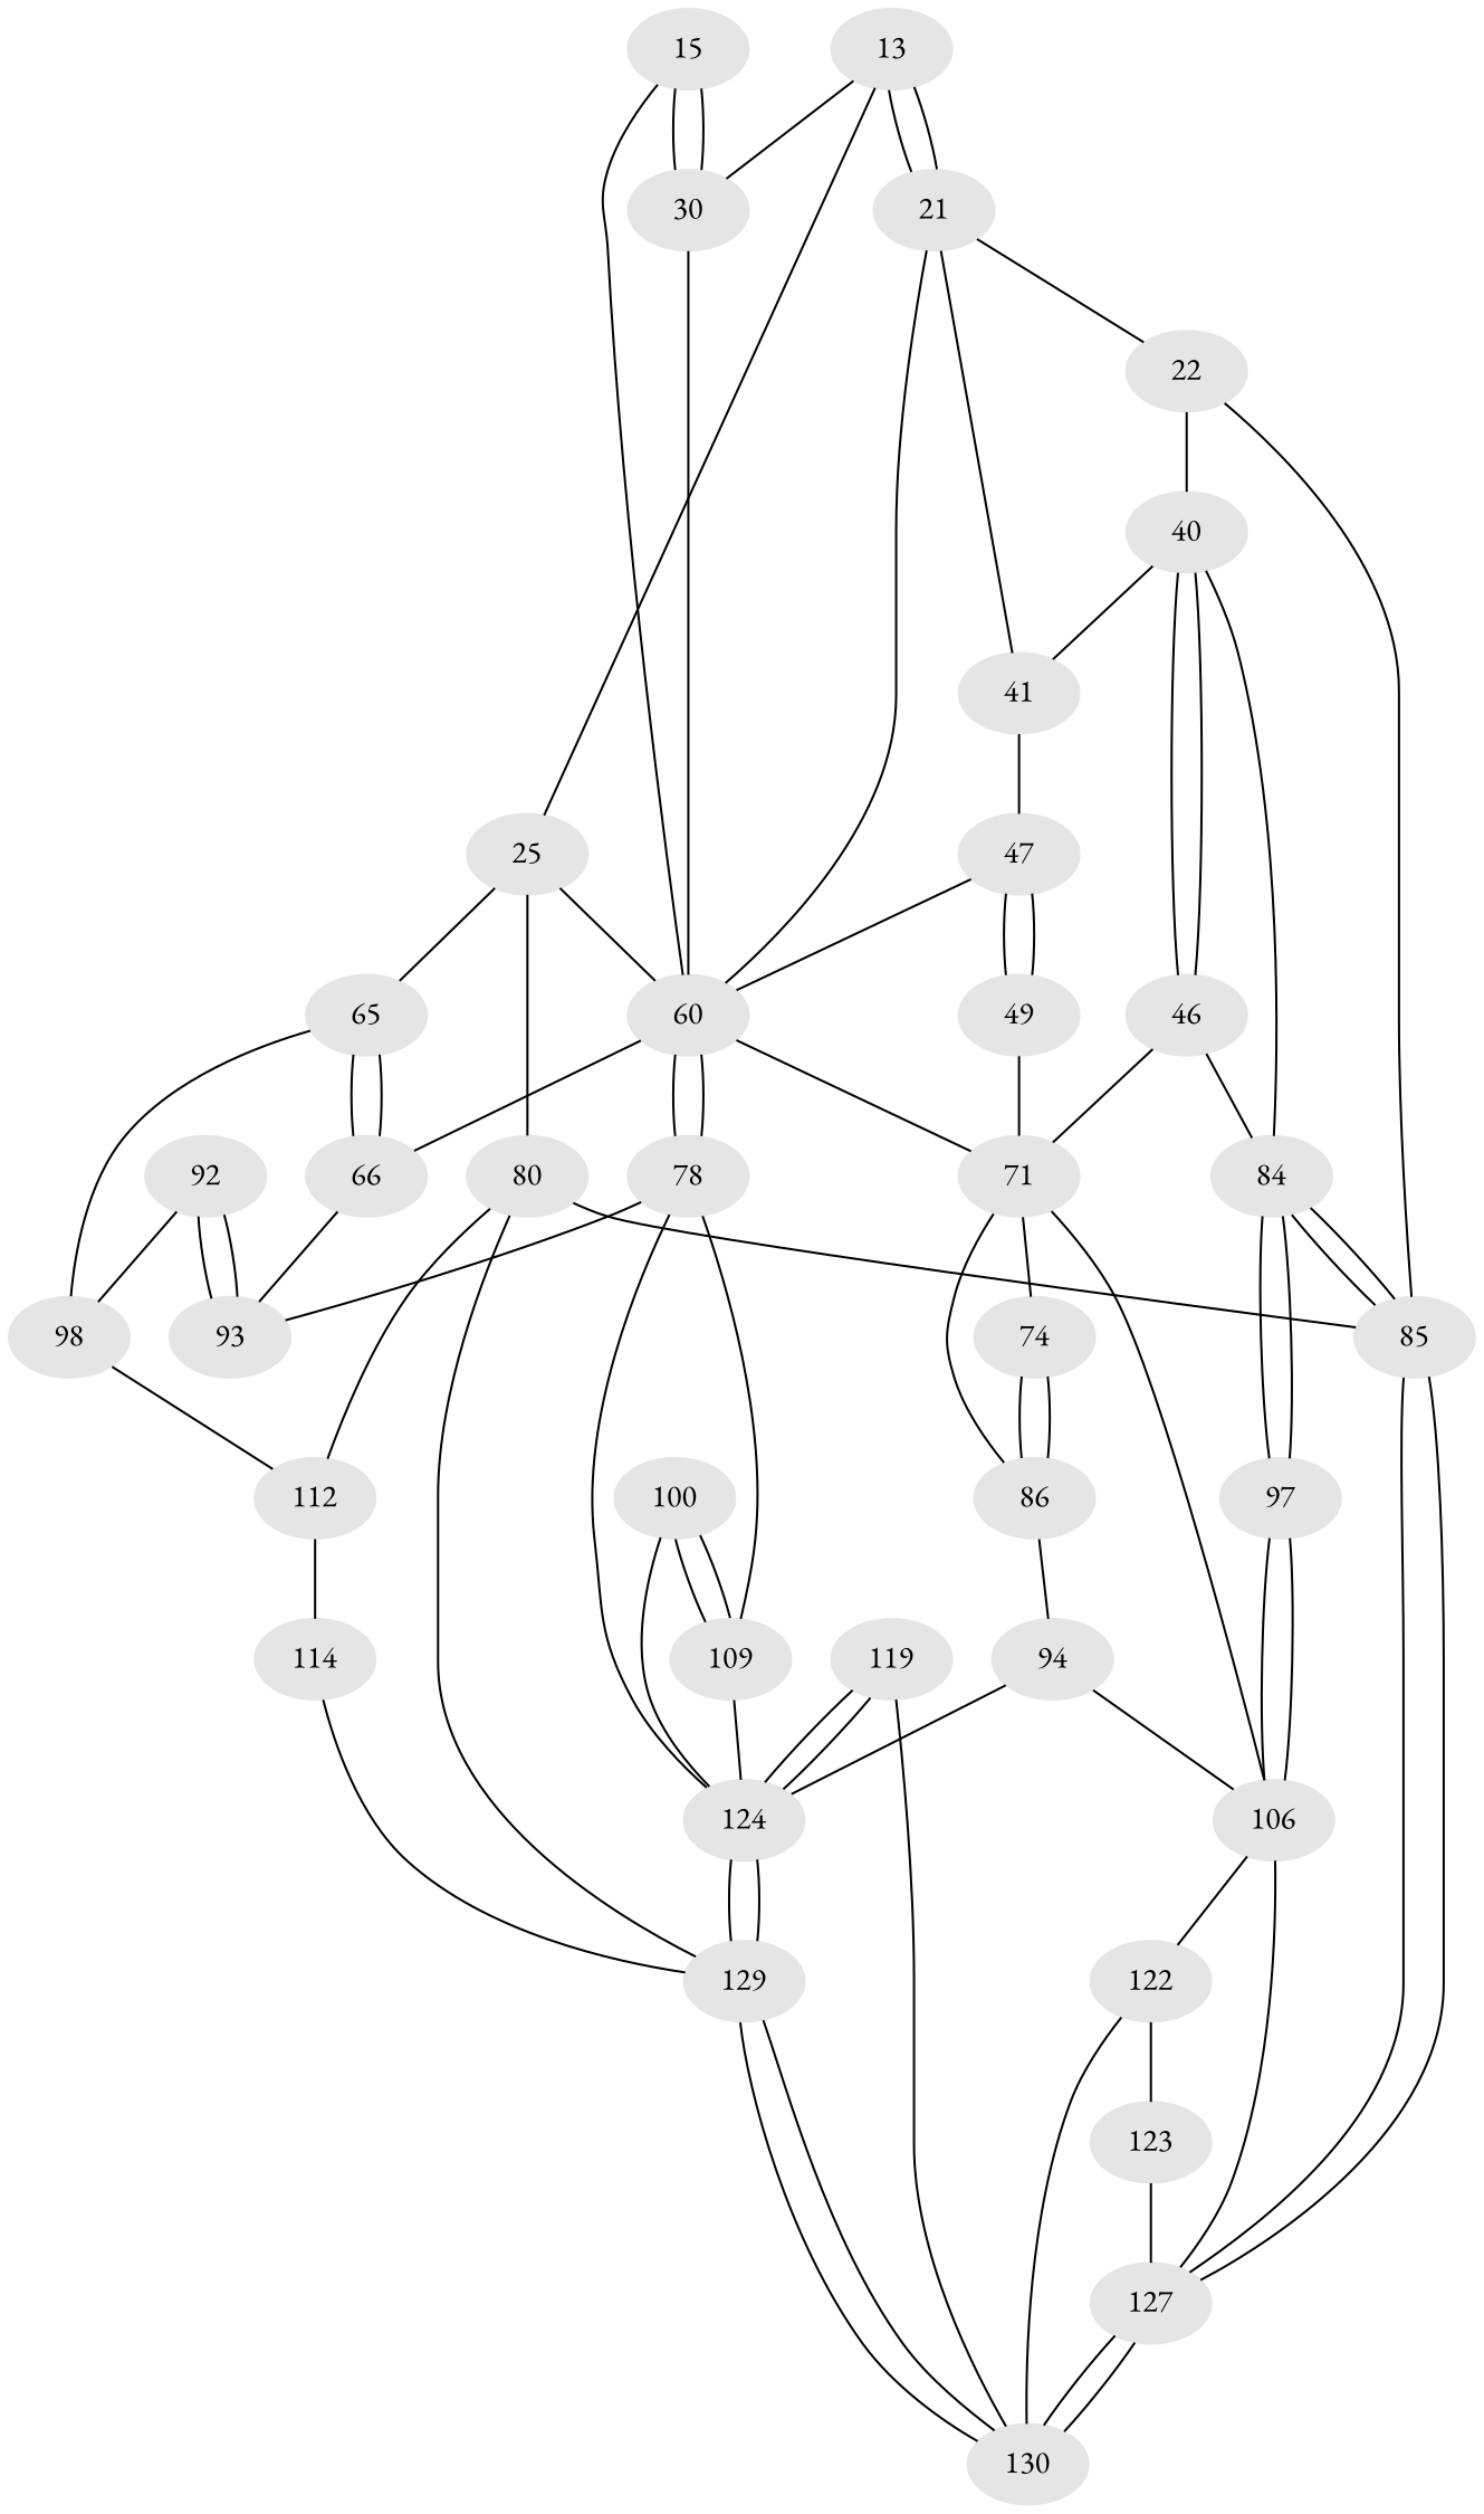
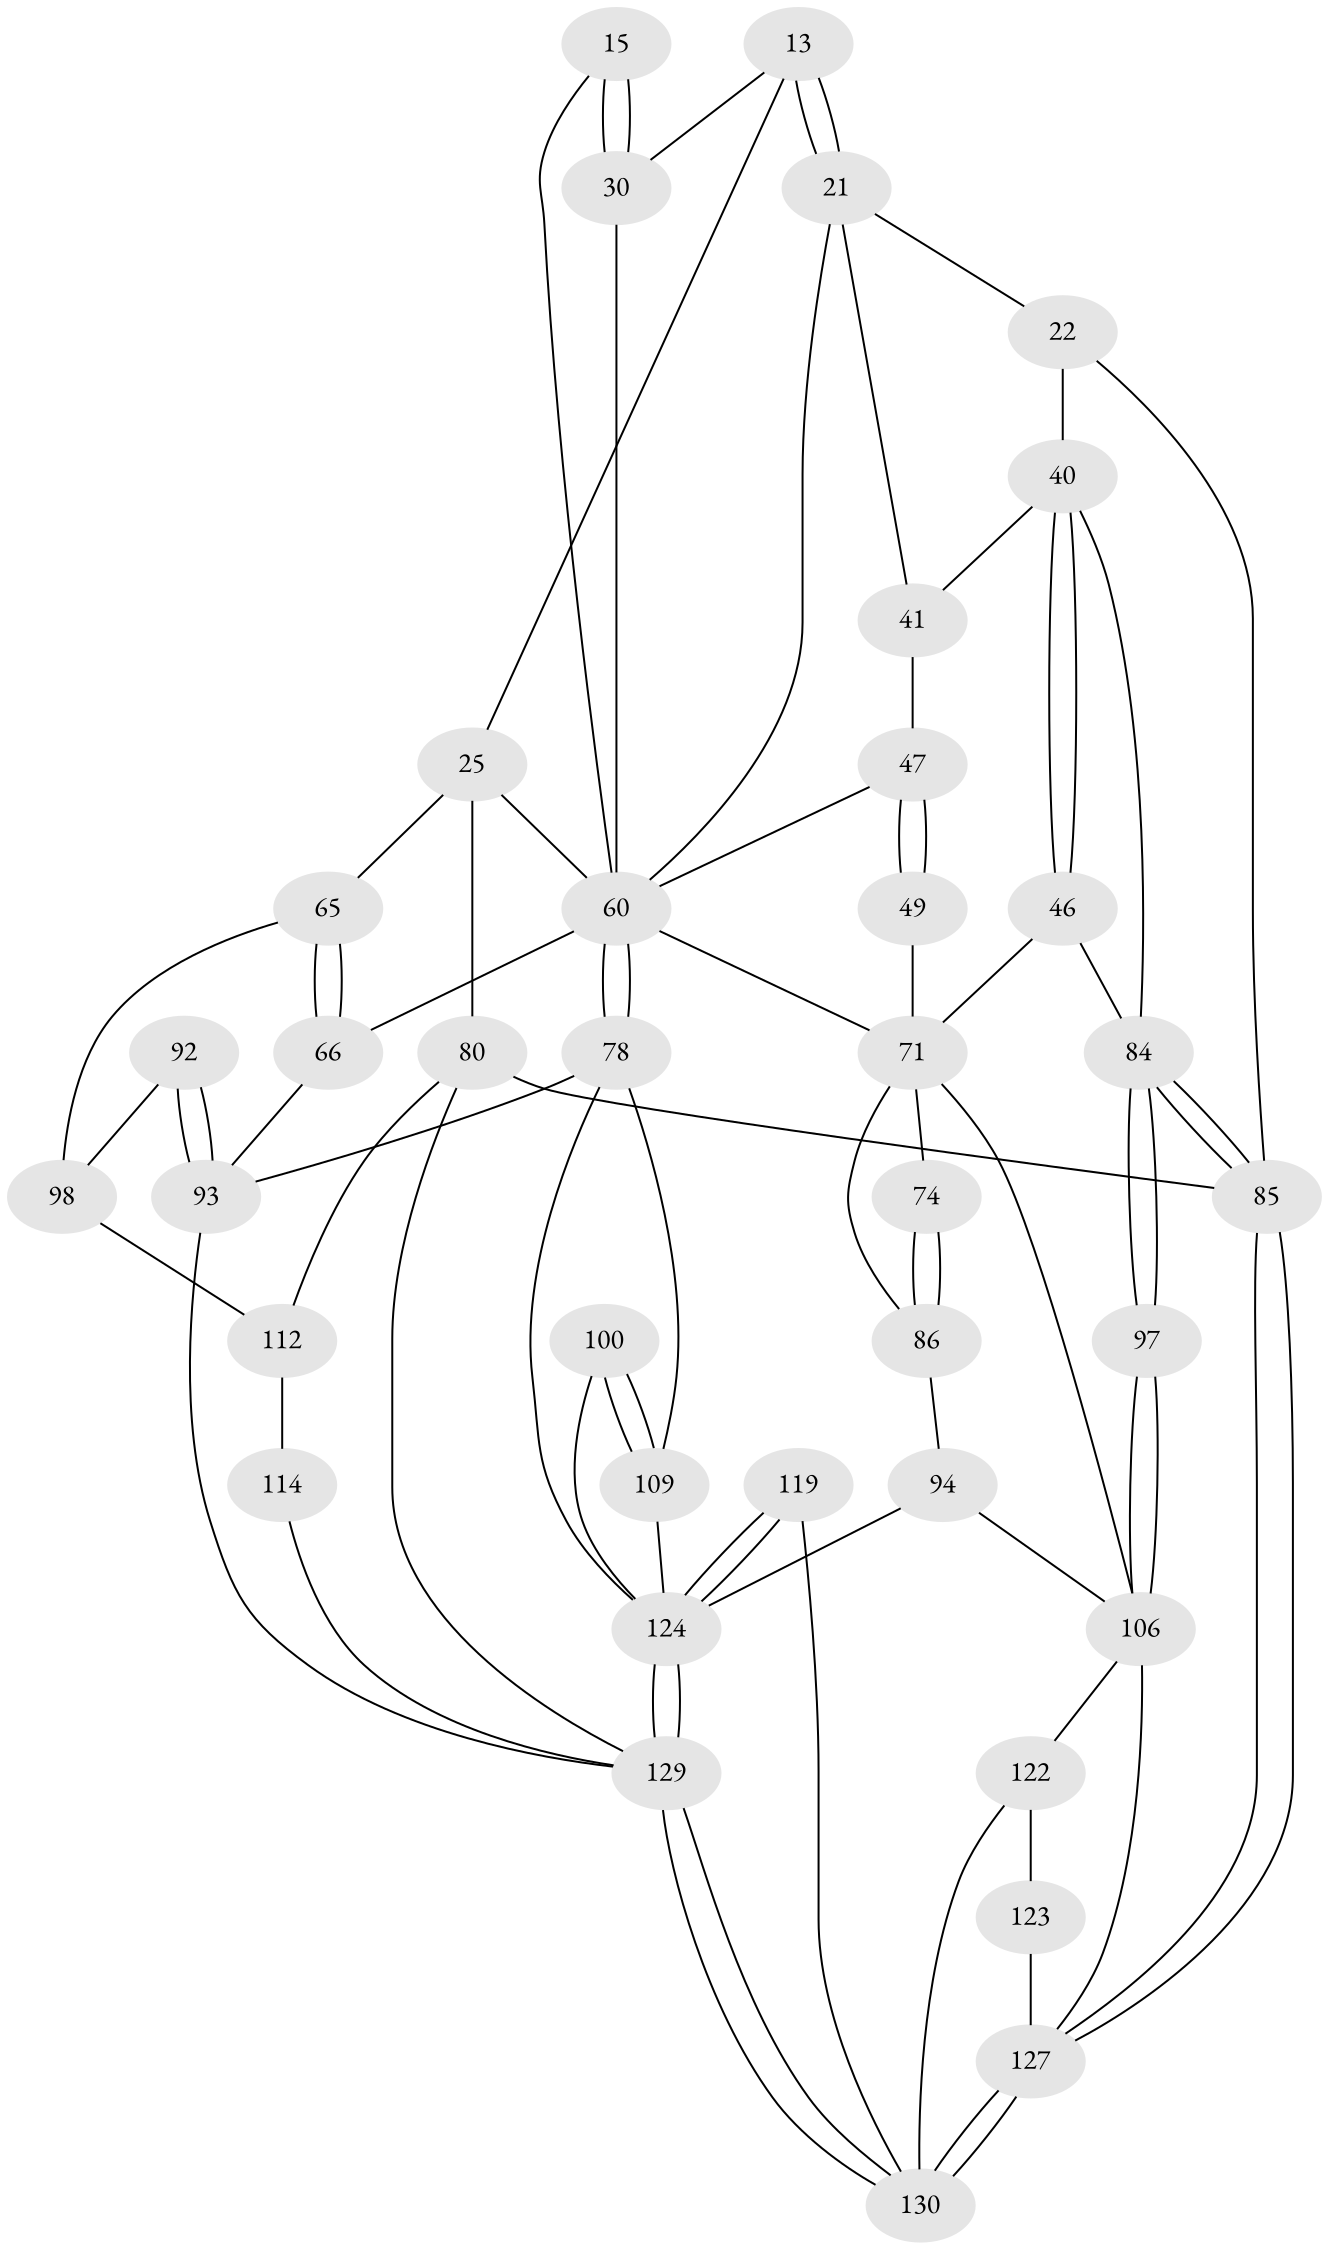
  graph {
    fontname="EB Garamond"
    node [color=gray90 fontname="EB Garamond" style=filled]
    edge [fontname="EB Garamond"]
    13 [super="+10"]
    21 [super="+16"]
    25 [super="+24"]
    30 [super="+12+11"]
    60 [super="+59+56+27"]
    22 [super="+20"]
    41 [super="+35+18"]
    65 [super="+58+38+37"]
    80 [super="+2"]
    15
    71 [super="+62+44+52+51"]
    66 [super="+64+54"]
    78 [super="+77"]
    40 [super="+29"]
    85 [super="+3"]
    47 [super="+34+42"]
    46 [super="+45"]
    84 [super="+70+69"]
    127 [super="+125+118+126"]
    98 [super="+83+91"]
    112 [super="+82+102"]
    129 [super="+128"]
    97 [super="+73"]
    49 [super="+43"]
    74
    86 [super="+67+68"]
    106 [super="+96+72"]
    93 [super="+79"]
    109 [super="+88+87"]
    124 [super="+111+105+99+110+107+108+89"]
    94 [super="+90"]
    122 [super="+116"]
    114 [super="+113"]
    130 [super="+121"]
    92
    100
    123 [super="+117"]
    119
    13 -- 21 [weight=2]
    13 -- 21
    13 -- 25
    13 -- 30 [weight=2]
    21 -- 60
    21 -- 22
    21 -- 41
    25 -- 60 [weight=2]
    25 -- 65 [weight=2]
    25 -- 80 [weight=2]
    30 -- 60
    60 -- 71 [weight=2]
    60 -- 66 [weight=3]
    60 -- 78
    60 -- 78
    22 -- 40 [weight=2]
    22 -- 85 [weight=2]
    41 -- 47 [weight=2]
    65 -- 66 [weight=3]
    65 -- 66
    65 -- 98 [weight=2]
    80 -- 85 [weight=2]
    80 -- 112
    80 -- 129
    15 -- 30 [weight=2]
    15 -- 30
    15 -- 60
    71 -- 74
    71 -- 86 [weight=2]
    71 -- 106
    66 -- 93 [weight=2]
    78 -- 93
    78 -- 109
    78 -- 124
    40 -- 41
    40 -- 46
    40 -- 46
    40 -- 84
    85 -- 127
    85 -- 127
    47 -- 60
    47 -- 49 [weight=2]
    47 -- 49
    46 -- 71
    46 -- 84 [weight=2]
    84 -- 85
    84 -- 85
    84 -- 97 [weight=2]
    84 -- 97
    127 -- 130 [weight=2]
    127 -- 130
    98 -- 112 [weight=2]
    112 -- 114 [weight=3]
    129 -- 130
    129 -- 130
    97 -- 106 [weight=2]
    97 -- 106
    49 -- 71 [weight=2]
    74 -- 86 [weight=2]
    74 -- 86
    86 -- 94
    106 -- 127
    106 -- 122
+   93 -- 129
    109 -- 124 [weight=2]
    124 -- 129 [weight=2]
    124 -- 129
    94 -- 106
    94 -- 124 [weight=2]
    122 -- 130
    122 -- 123 [weight=2]
    114 -- 129
    92 -- 98
    92 -- 93 [weight=2]
    92 -- 93
    100 -- 109 [weight=2]
    100 -- 109
    100 -- 124
    123 -- 127 [weight=2]
    119 -- 124 [weight=2]
    119 -- 124
    119 -- 130
  }
